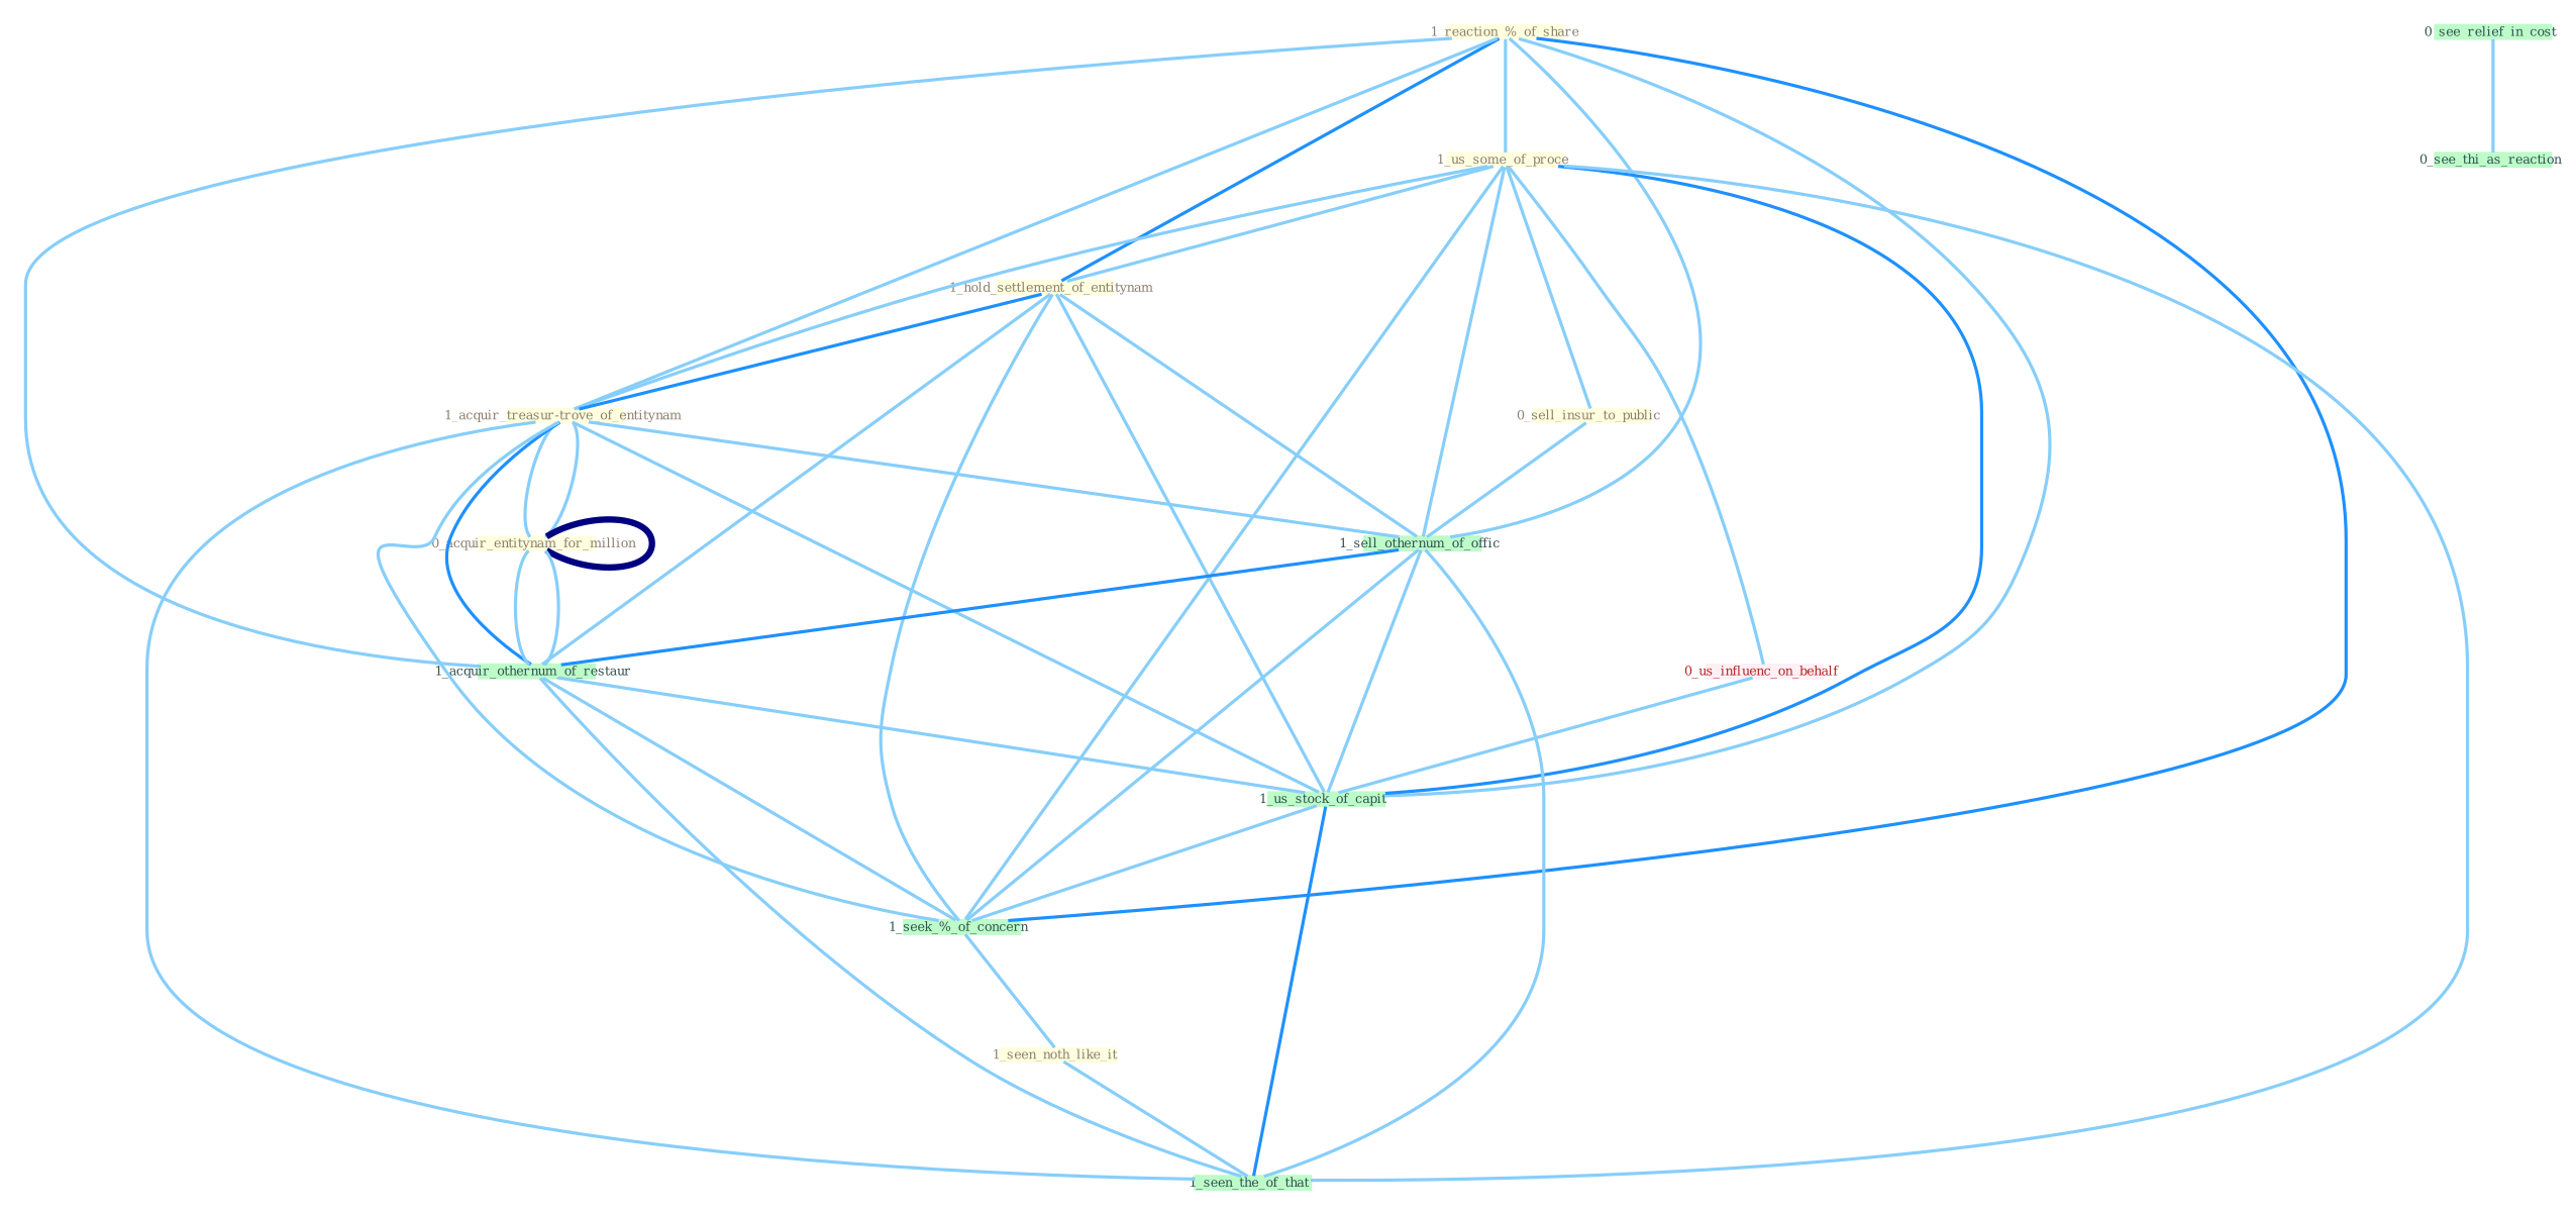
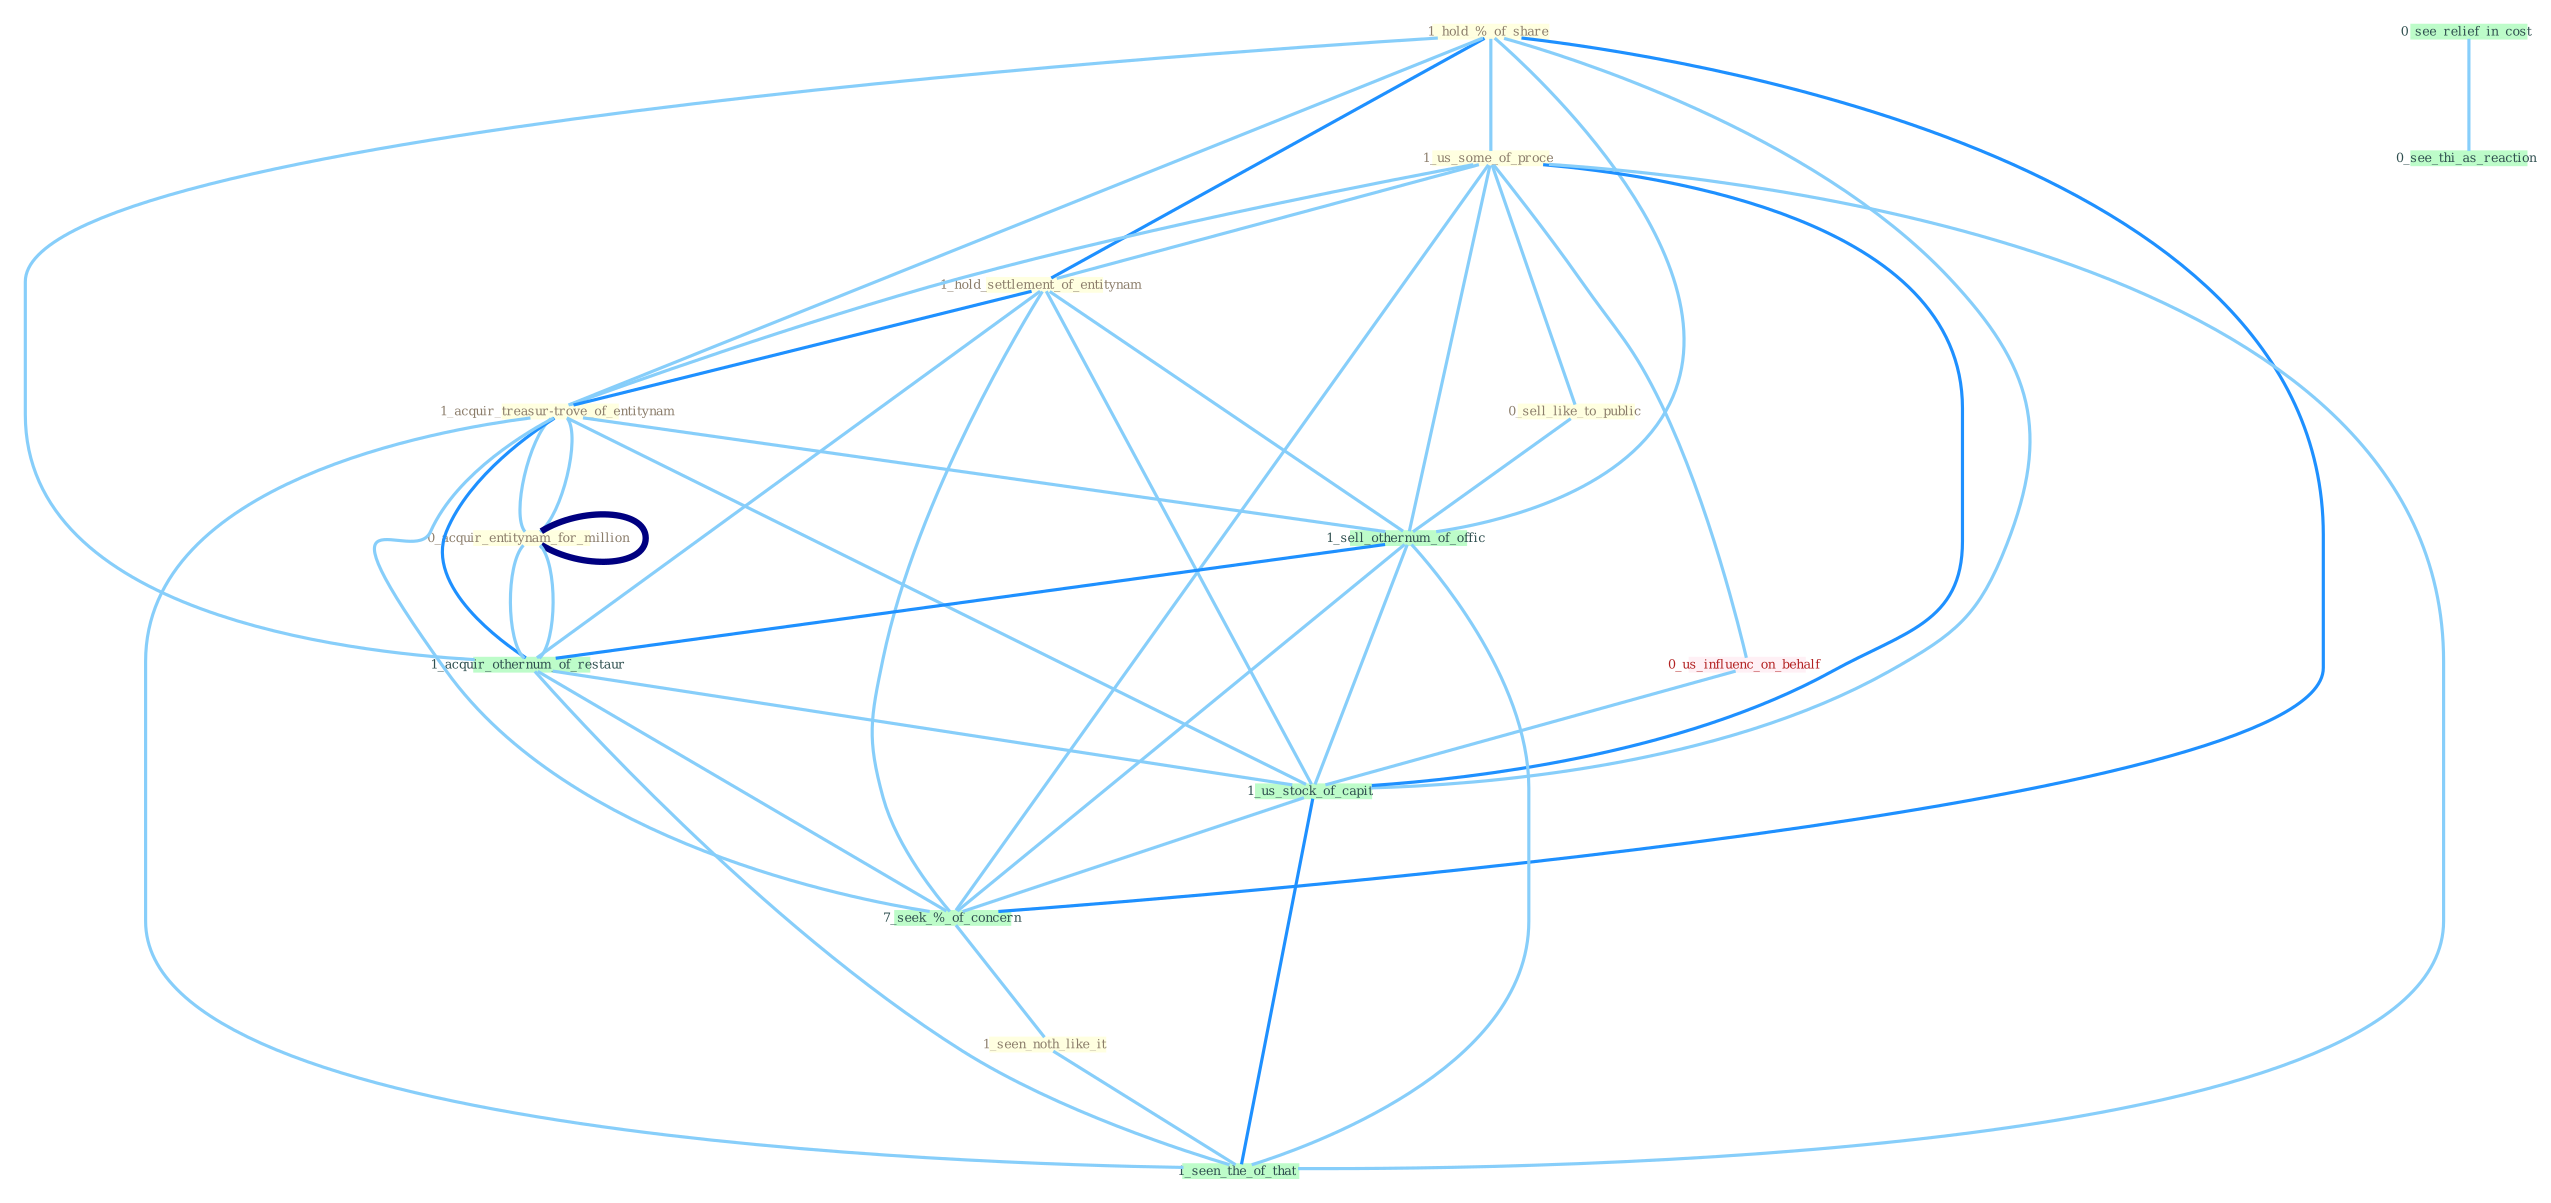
  graph {
    fontname="DejaVu Serif"
    node [color="#ffffe0" fixedsize=true fontcolor="#8b7d6b" fontname="DejaVu Serif" fontsize=4 shape=polygon style=filled]
    edge [color="#87cefa" fontname="DejaVu Serif" w=1]
-   "1_hold_%_of_share " [height=.06 width=.5 label="1_reaction_%_of_share"]
+   "1_hold_%_of_share " [height=.06 width=.5]
    "1_us_some_of_proce " [height=.06 width=.5]
-   "0_sell_insur_to_public " [height=.06 width=.5]
+   "0_sell_insur_to_public " [height=.06 width=.5 label="0_sell_like_to_public"]
    "1_hold_settlement_of_entitynam " [height=.06 width=.5]
    "1_acquir_treasur-trove_of_entitynam " [height=.06 width=.5]
    "0_acquir_entitynam_for_million " [height=.06 width=.5]
    "1_seen_noth_like_it " [height=.06 width=.5]
    "0_us_influenc_on_behalf " [color="#fff0f5" fontcolor="#b22222" height=.06 width=.5]
    "1_sell_othernum_of_offic " [color="#BDFCC9" fontcolor="#2f4f4f" height=.06 width=.5]
    "1_acquir_othernum_of_restaur " [color="#BDFCC9" fontcolor="#2f4f4f" height=.06 width=.5]
    "1_us_stock_of_capit " [color="#BDFCC9" fontcolor="#2f4f4f" height=.06 width=.5]
-   "1_seek_%_of_concern " [color="#BDFCC9" fontcolor="#2f4f4f" height=.06 width=.5]
+   "1_seek_%_of_concern " [color="#BDFCC9" fontcolor="#2f4f4f" height=.06 width=.5 label="7_seek_%_of_concern"]
    "1_seen_the_of_that " [color="#BDFCC9" fontcolor="#2f4f4f" height=.06 width=.5]
    "0_see_relief_in_cost " [color="#BDFCC9" fontcolor="#2f4f4f" height=.06 width=.5]
    "0_see_thi_as_reaction " [color="#BDFCC9" fontcolor="#2f4f4f" height=.06 width=.5]
    subgraph sub_1 {
      "1_hold_%_of_share "
      "1_us_some_of_proce "
      "0_sell_insur_to_public "
      "1_hold_settlement_of_entitynam "
      "1_acquir_treasur-trove_of_entitynam "
      "0_acquir_entitynam_for_million "
      "1_seen_noth_like_it "
    }
    subgraph sub_2 {
      "0_acquir_entitynam_for_million "
      "0_us_influenc_on_behalf "
    }
    "1_hold_%_of_share " -- "1_us_some_of_proce "
    "1_hold_%_of_share " -- "1_hold_settlement_of_entitynam " [color="#1e90ff" w=2]
    "1_hold_%_of_share " -- "1_acquir_treasur-trove_of_entitynam "
    "1_hold_%_of_share " -- "1_sell_othernum_of_offic "
    "1_hold_%_of_share " -- "1_acquir_othernum_of_restaur "
    "1_hold_%_of_share " -- "1_us_stock_of_capit "
    "1_hold_%_of_share " -- "1_seek_%_of_concern " [color="#1e90ff" w=2]
    "1_us_some_of_proce " -- "0_sell_insur_to_public "
    "1_us_some_of_proce " -- "1_hold_settlement_of_entitynam "
    "1_us_some_of_proce " -- "1_acquir_treasur-trove_of_entitynam "
    "1_us_some_of_proce " -- "0_us_influenc_on_behalf "
    "1_us_some_of_proce " -- "1_sell_othernum_of_offic "
    "1_us_some_of_proce " -- "1_us_stock_of_capit " [color="#1e90ff" w=2]
    "1_us_some_of_proce " -- "1_seek_%_of_concern "
    "1_us_some_of_proce " -- "1_seen_the_of_that "
    "0_sell_insur_to_public " -- "1_sell_othernum_of_offic "
    "1_hold_settlement_of_entitynam " -- "1_acquir_treasur-trove_of_entitynam " [color="#1e90ff" w=2]
    "1_hold_settlement_of_entitynam " -- "1_sell_othernum_of_offic "
    "1_hold_settlement_of_entitynam " -- "1_acquir_othernum_of_restaur "
    "1_hold_settlement_of_entitynam " -- "1_us_stock_of_capit "
    "1_hold_settlement_of_entitynam " -- "1_seek_%_of_concern "
    "1_acquir_treasur-trove_of_entitynam " -- "0_acquir_entitynam_for_million "
    "1_acquir_treasur-trove_of_entitynam " -- "0_acquir_entitynam_for_million "
    "1_acquir_treasur-trove_of_entitynam " -- "1_sell_othernum_of_offic "
    "1_acquir_treasur-trove_of_entitynam " -- "1_acquir_othernum_of_restaur " [color="#1e90ff" w=2]
    "1_acquir_treasur-trove_of_entitynam " -- "1_us_stock_of_capit "
    "1_acquir_treasur-trove_of_entitynam " -- "1_seek_%_of_concern "
    "1_acquir_treasur-trove_of_entitynam " -- "1_seen_the_of_that "
    "0_acquir_entitynam_for_million " -- "0_acquir_entitynam_for_million " [color="#000080" style=bold w=4]
    "0_acquir_entitynam_for_million " -- "1_acquir_othernum_of_restaur "
    "0_acquir_entitynam_for_million " -- "1_acquir_othernum_of_restaur "
    "1_seen_noth_like_it " -- "1_seen_the_of_that "
    "0_us_influenc_on_behalf " -- "1_us_stock_of_capit "
    "1_sell_othernum_of_offic " -- "1_acquir_othernum_of_restaur " [color="#1e90ff" w=2]
    "1_sell_othernum_of_offic " -- "1_us_stock_of_capit "
    "1_sell_othernum_of_offic " -- "1_seek_%_of_concern "
    "1_sell_othernum_of_offic " -- "1_seen_the_of_that "
    "1_acquir_othernum_of_restaur " -- "1_us_stock_of_capit "
    "1_acquir_othernum_of_restaur " -- "1_seek_%_of_concern "
    "1_acquir_othernum_of_restaur " -- "1_seen_the_of_that "
    "1_us_stock_of_capit " -- "1_seek_%_of_concern "
    "1_us_stock_of_capit " -- "1_seen_the_of_that " [color="#1e90ff"]
    "1_seek_%_of_concern " -- "1_seen_noth_like_it "
    "0_see_relief_in_cost " -- "0_see_thi_as_reaction "
  }
